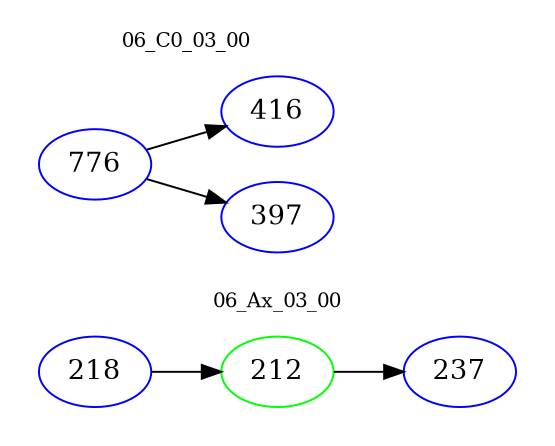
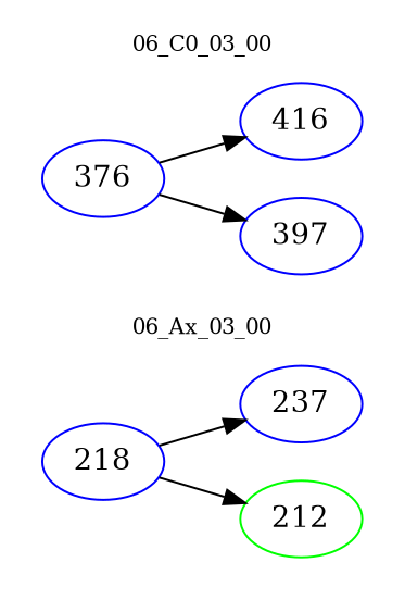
  digraph {
    rankdir=LR
    node [color=blue]
    edge [color=black]
    n1 [label=218]
    n2 [color=green label=212]
    n3 [label=237]
-   n4 [label=776]
+   n4 [label=376]
    n5 [label=397]
    n6 [label=416]
    subgraph cluster_1 {
      color=white
      fontsize=10
      label="06_Ax_03_00"
      n1
      n2
      n3
    }
    subgraph cluster_2 {
      color=white
      fontsize=10
      label="06_C0_03_00"
      n4
      n5
      n6
    }
    n1 -> n2
-   n2 -> n3
+   n1 -> n3
    n4 -> n5
    n4 -> n6
  }
